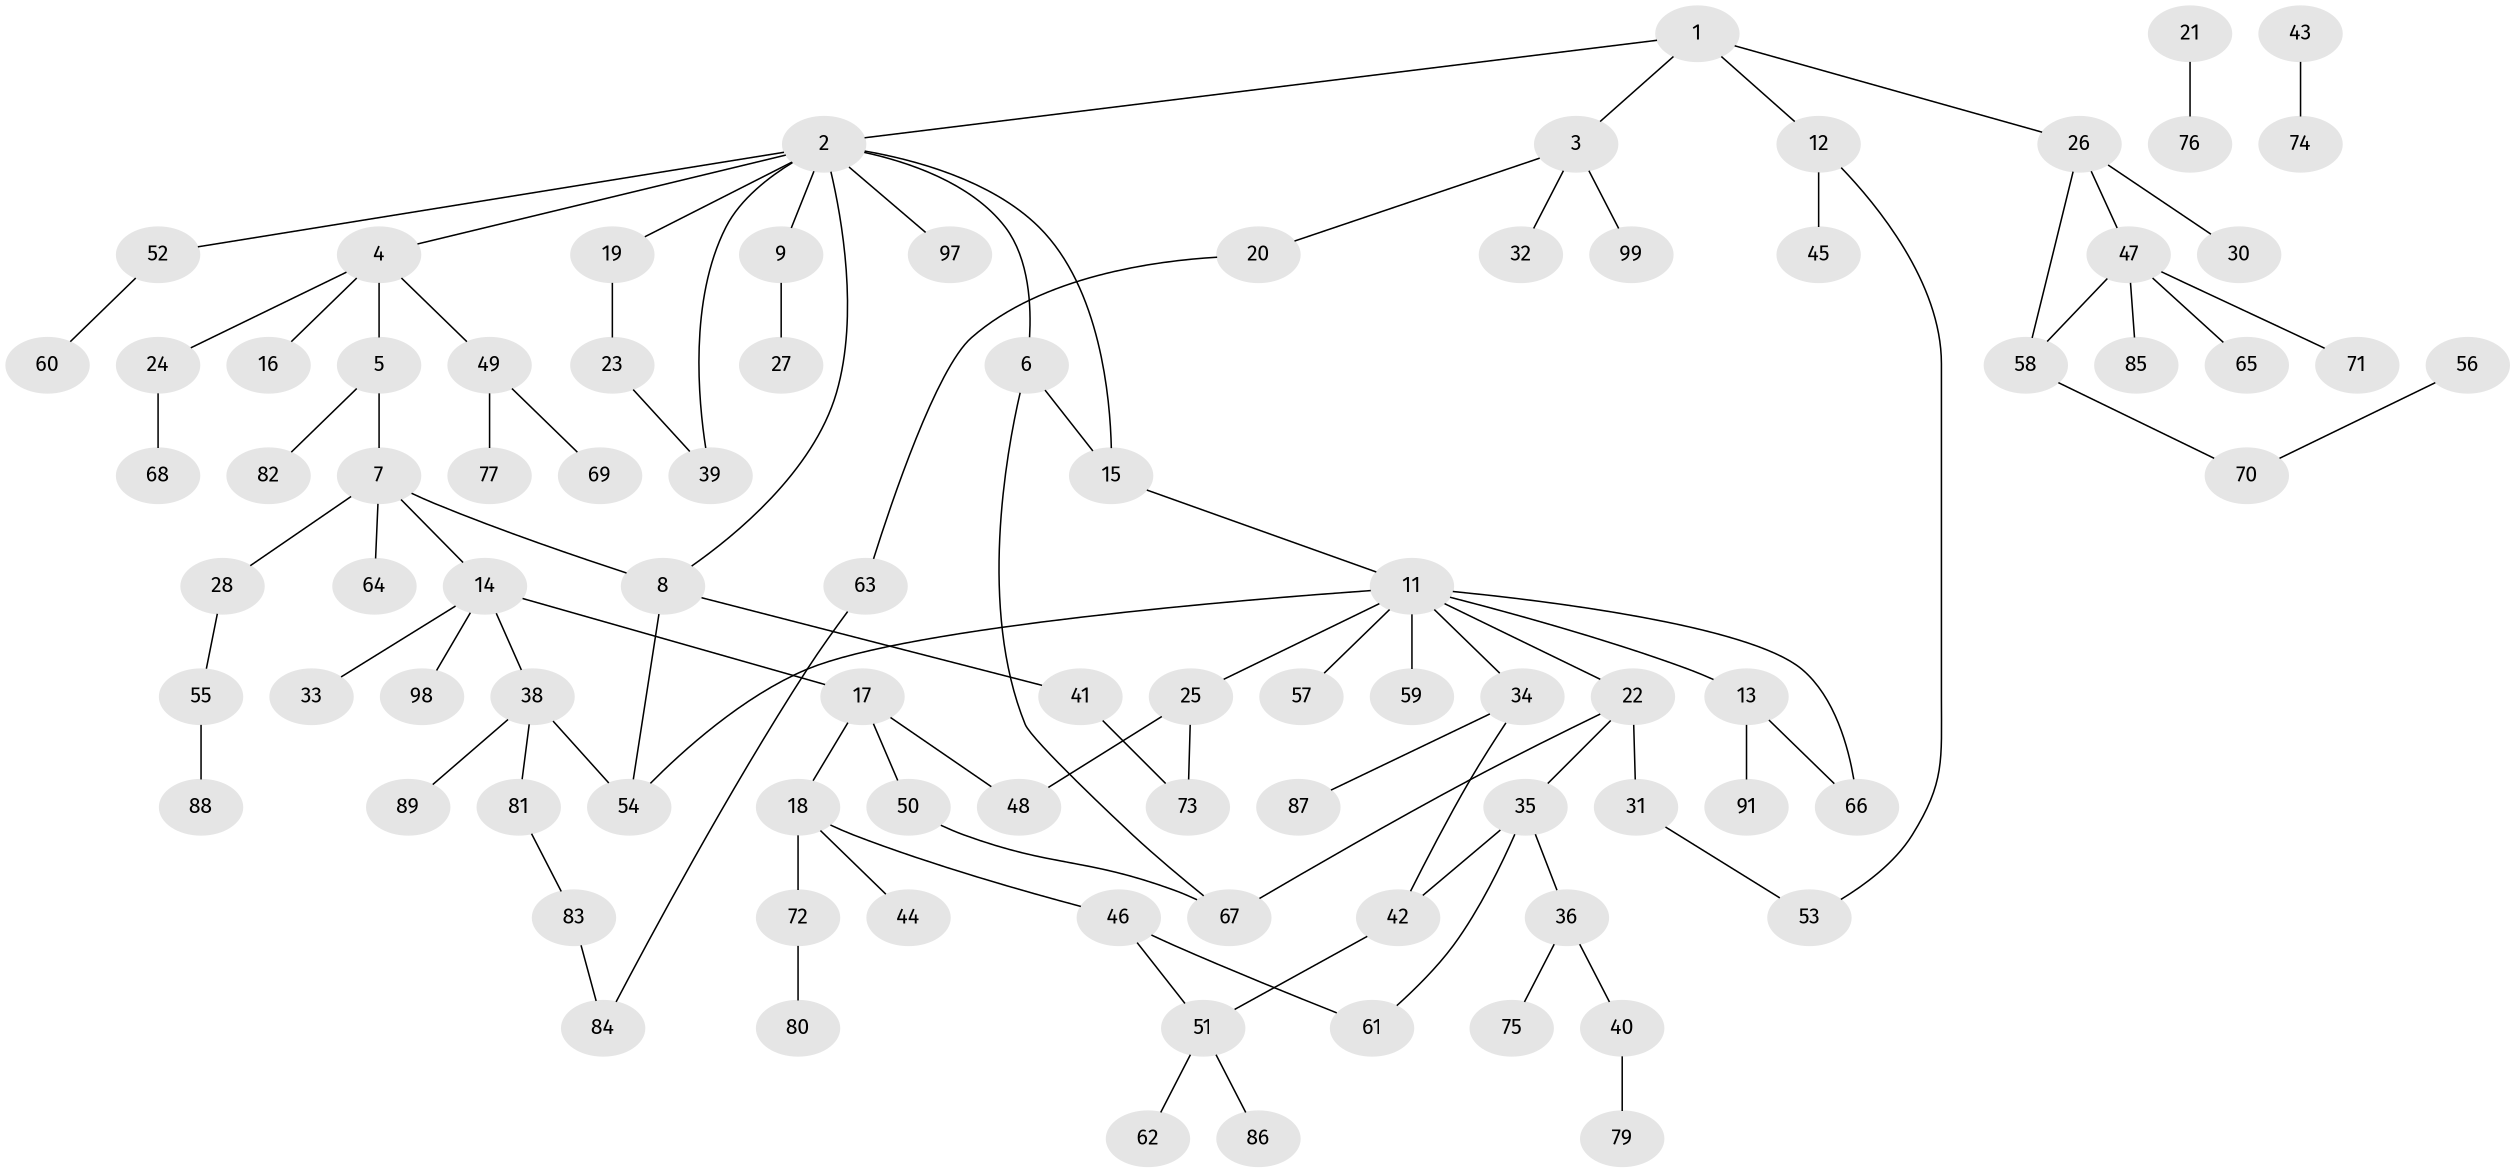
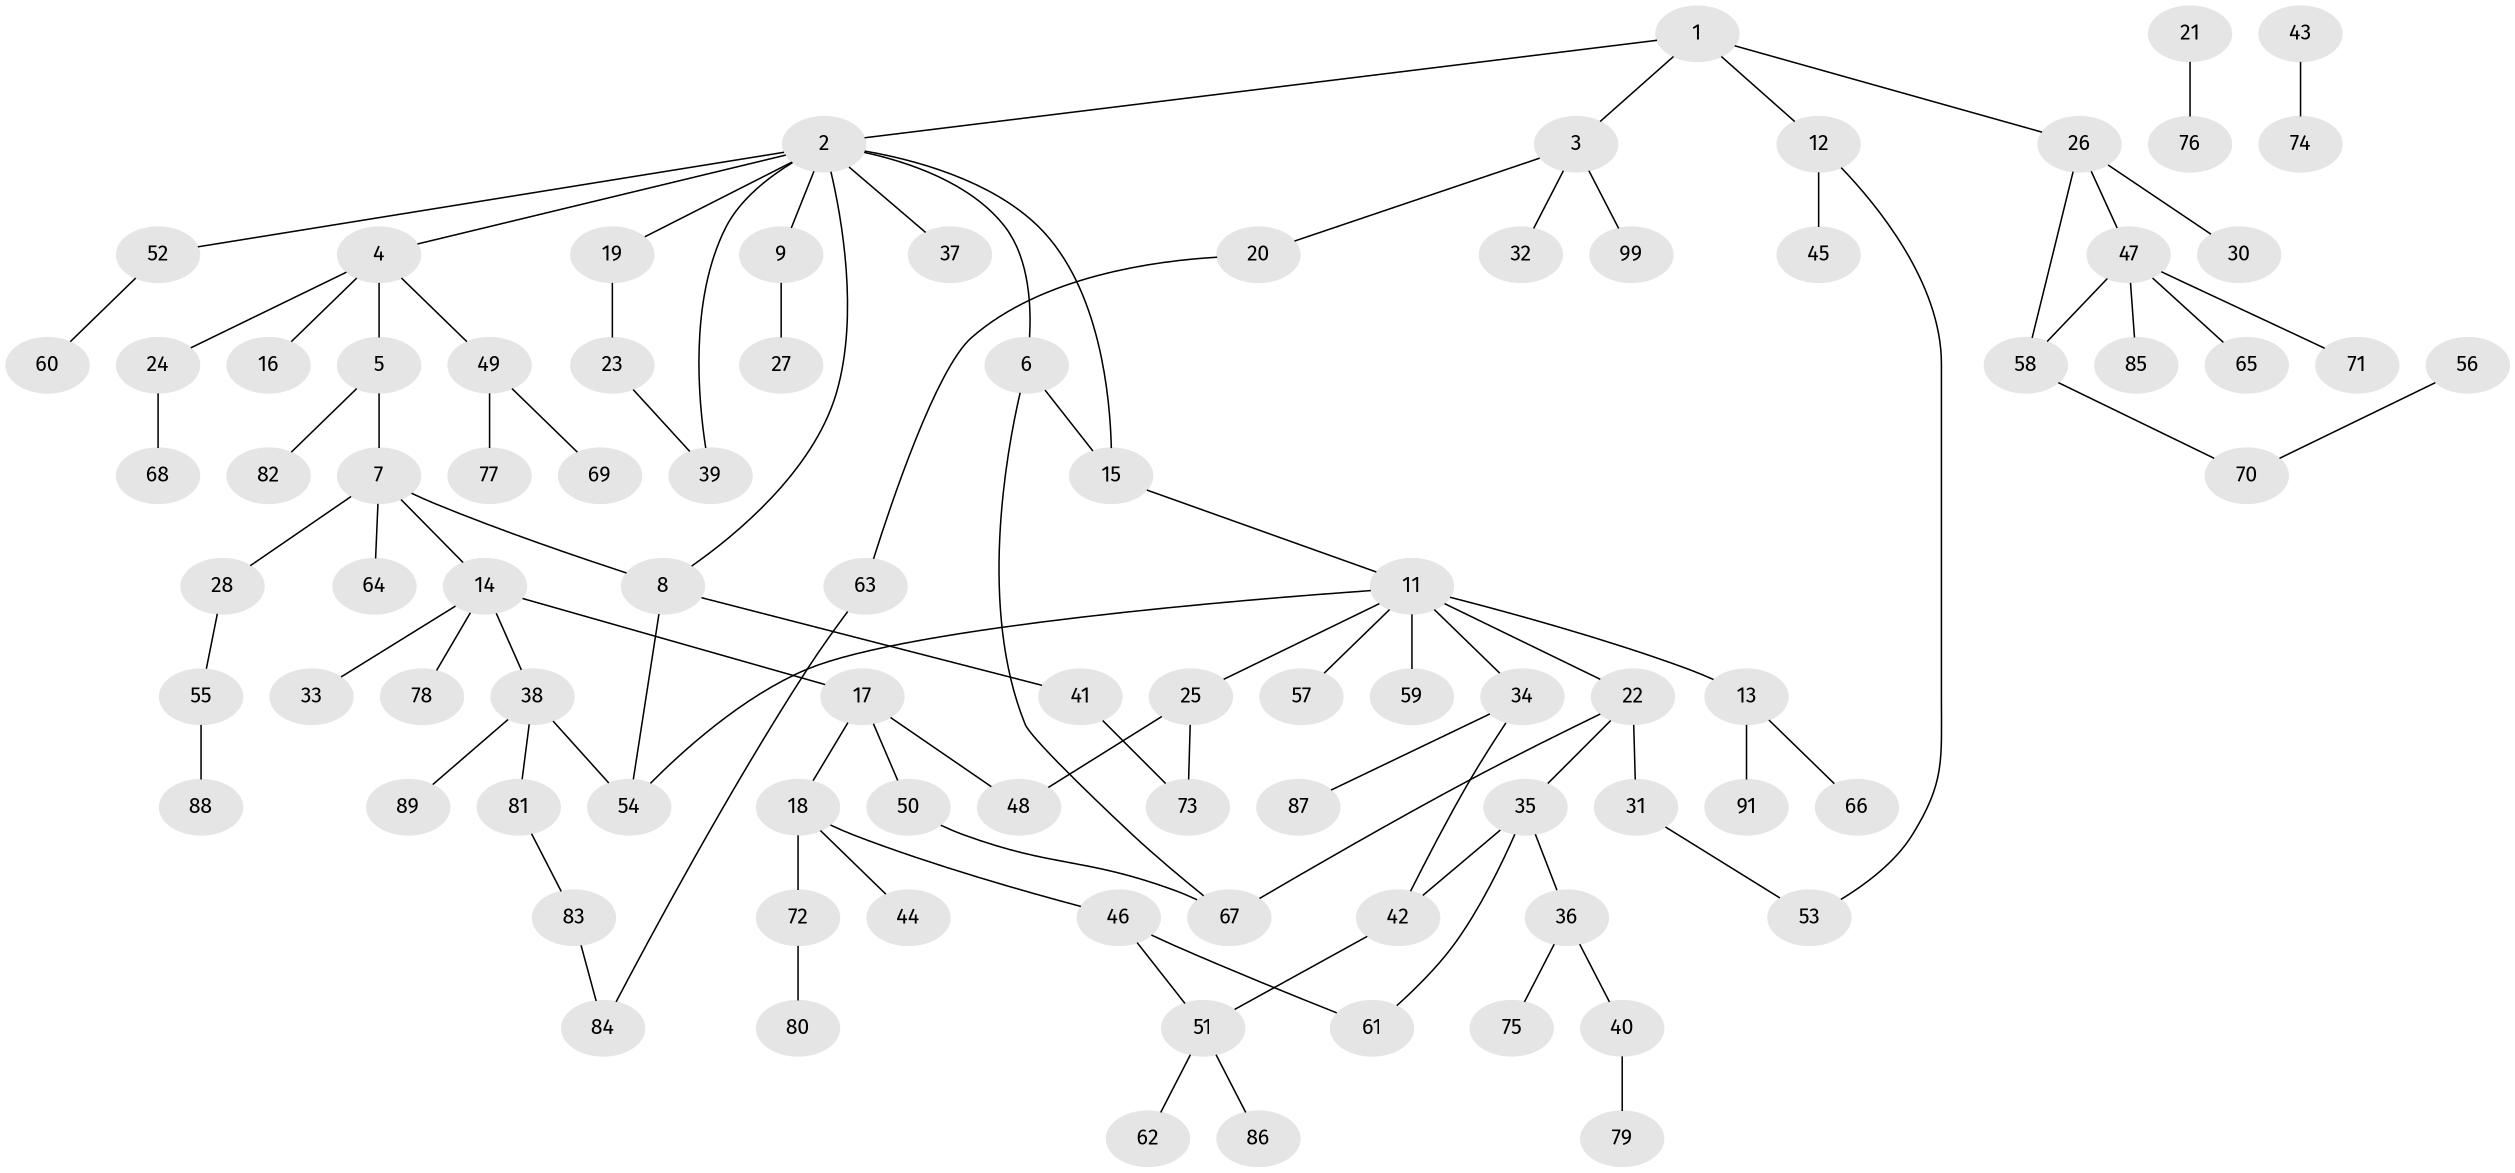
  graph {
    fontname="Fira Sans"
    node [color=gray90 fontname="Fira Sans" style=filled]
    edge [fontname="Fira Sans"]
    1
    2
    3
    12
    26
    4
    6
    8
    9
    15
    19
-   37 [label=97]
+   37
    39
    52
    20
    n16 [label=99]
    32
    45
    53
    30
    47
    58
    5
    16
    24
    49
    67
    41
    54
    27
    11
    23
    21
    76
    60
    63
    7
    82
    68
    69
    77
    14
    28
    64
    13
    22
    25
    34
    57
    59
    66
    17
    33
    38
-   78 [label=98]
+   78
    55
    73
    43
    74
    n60 [label=91]
    31
    35
    48
    42
    87
    18
    50
    81
    89
    44
    46
    72
    61
    51
    80
    84
    36
    65
    71
    85
    70
    88
    40
    75
    79
    83
    62
    86
    56
    1 -- 2
    1 -- 3
    1 -- 12
    1 -- 26
    2 -- 4
    2 -- 6
    2 -- 8
    2 -- 9
    2 -- 15
    2 -- 19
    2 -- 37
    2 -- 39
    2 -- 52
    3 -- 20
    3 -- n16
    3 -- 32
    12 -- 45
    12 -- 53
    26 -- 30
    26 -- 47
    26 -- 58
    4 -- 5
    4 -- 16
    4 -- 24
    4 -- 49
    6 -- 15
    6 -- 67
    8 -- 41
    8 -- 54
    9 -- 27
    15 -- 11
    19 -- 23
    52 -- 60
    20 -- 63
    47 -- 58
    47 -- 65
    47 -- 71
    47 -- 85
    58 -- 70
    5 -- 7
    5 -- 82
    24 -- 68
    49 -- 69
    49 -- 77
    41 -- 73
    11 -- 54
    11 -- 13
    11 -- 22
    11 -- 25
    11 -- 34
    11 -- 57
    11 -- 59
-   11 -- 66
    23 -- 39
    21 -- 76
    63 -- 84
    7 -- 8
    7 -- 14
    7 -- 28
    7 -- 64
    14 -- 17
    14 -- 33
    14 -- 38
    14 -- 78
    28 -- 55
    13 -- 66
    13 -- n60
    22 -- 67
    22 -- 31
    22 -- 35
    25 -- 73
    25 -- 48
    34 -- 42
    34 -- 87
    17 -- 48
    17 -- 18
    17 -- 50
    38 -- 54
    38 -- 81
    38 -- 89
    55 -- 88
    43 -- 74
    31 -- 53
    35 -- 42
    35 -- 61
    35 -- 36
    42 -- 51
    18 -- 44
    18 -- 46
    18 -- 72
    50 -- 67
    81 -- 83
    46 -- 61
    46 -- 51
    72 -- 80
    51 -- 62
    51 -- 86
    36 -- 40
    36 -- 75
    40 -- 79
    83 -- 84
    56 -- 70
  }
